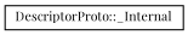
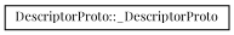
  digraph {
    rankdir=LR
    fontname="Playfair Display"
-   n1 [color=black fillcolor=white fontname="Playfair Display" fontsize=10 height=0.2 label="DescriptorProto::_Internal" shape=record style=filled width=0.4]
+   n1 [color=black fillcolor=white fontname="Playfair Display" fontsize=10 height=0.2 label="DescriptorProto::_DescriptorProto" shape=record style=filled width=0.4]
  }
